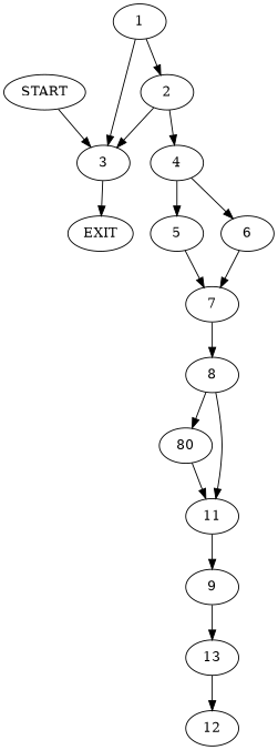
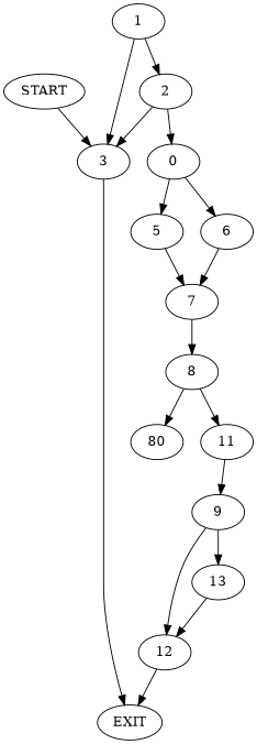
  digraph {
    n1 [label=START]
    3
    1
    2
    n5 [label=EXIT]
-   4
+   4 [label=0]
    5
    6
    7
    8
    n11 [label=80]
    11
    9
    12
    13
    n1 -> 3
    3 -> n5
    1 -> 3
    1 -> 2
    2 -> 3
    2 -> 4
    4 -> 5
    4 -> 6
    5 -> 7
    6 -> 7
    7 -> 8
    8 -> n11
    8 -> 11
-   n11 -> 11
    11 -> 9
+   9 -> 12
    9 -> 13
+   12 -> n5
    13 -> 12
  }
